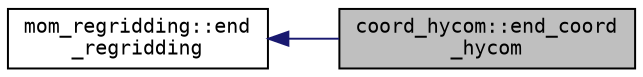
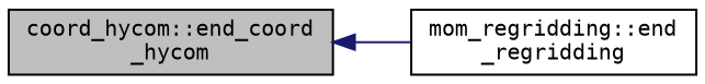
  digraph {
    rankdir=LR
    fontname="DejaVu Sans Mono"
    node [color=black fontname="DejaVu Sans Mono" fontsize=10 shape=record style=filled]
    n1 [fillcolor=grey75 fontcolor=black height=0.2 label="coord_hycom::end_coord\l_hycom" width=0.4]
    n2 [fillcolor=white height=0.2 label="mom_regridding::end\l_regridding" width=0.4]
-   n2 -> n1 [color=midnightblue dir=back fontname="DejaVu Sans Mono" fontsize=10 labelfontname=Helvetica labelfontsize=10 style=solid]
+   n1 -> n2 [color=midnightblue dir=back fontname="DejaVu Sans Mono" fontsize=10 labelfontname=Helvetica labelfontsize=10 style=solid]
  }
